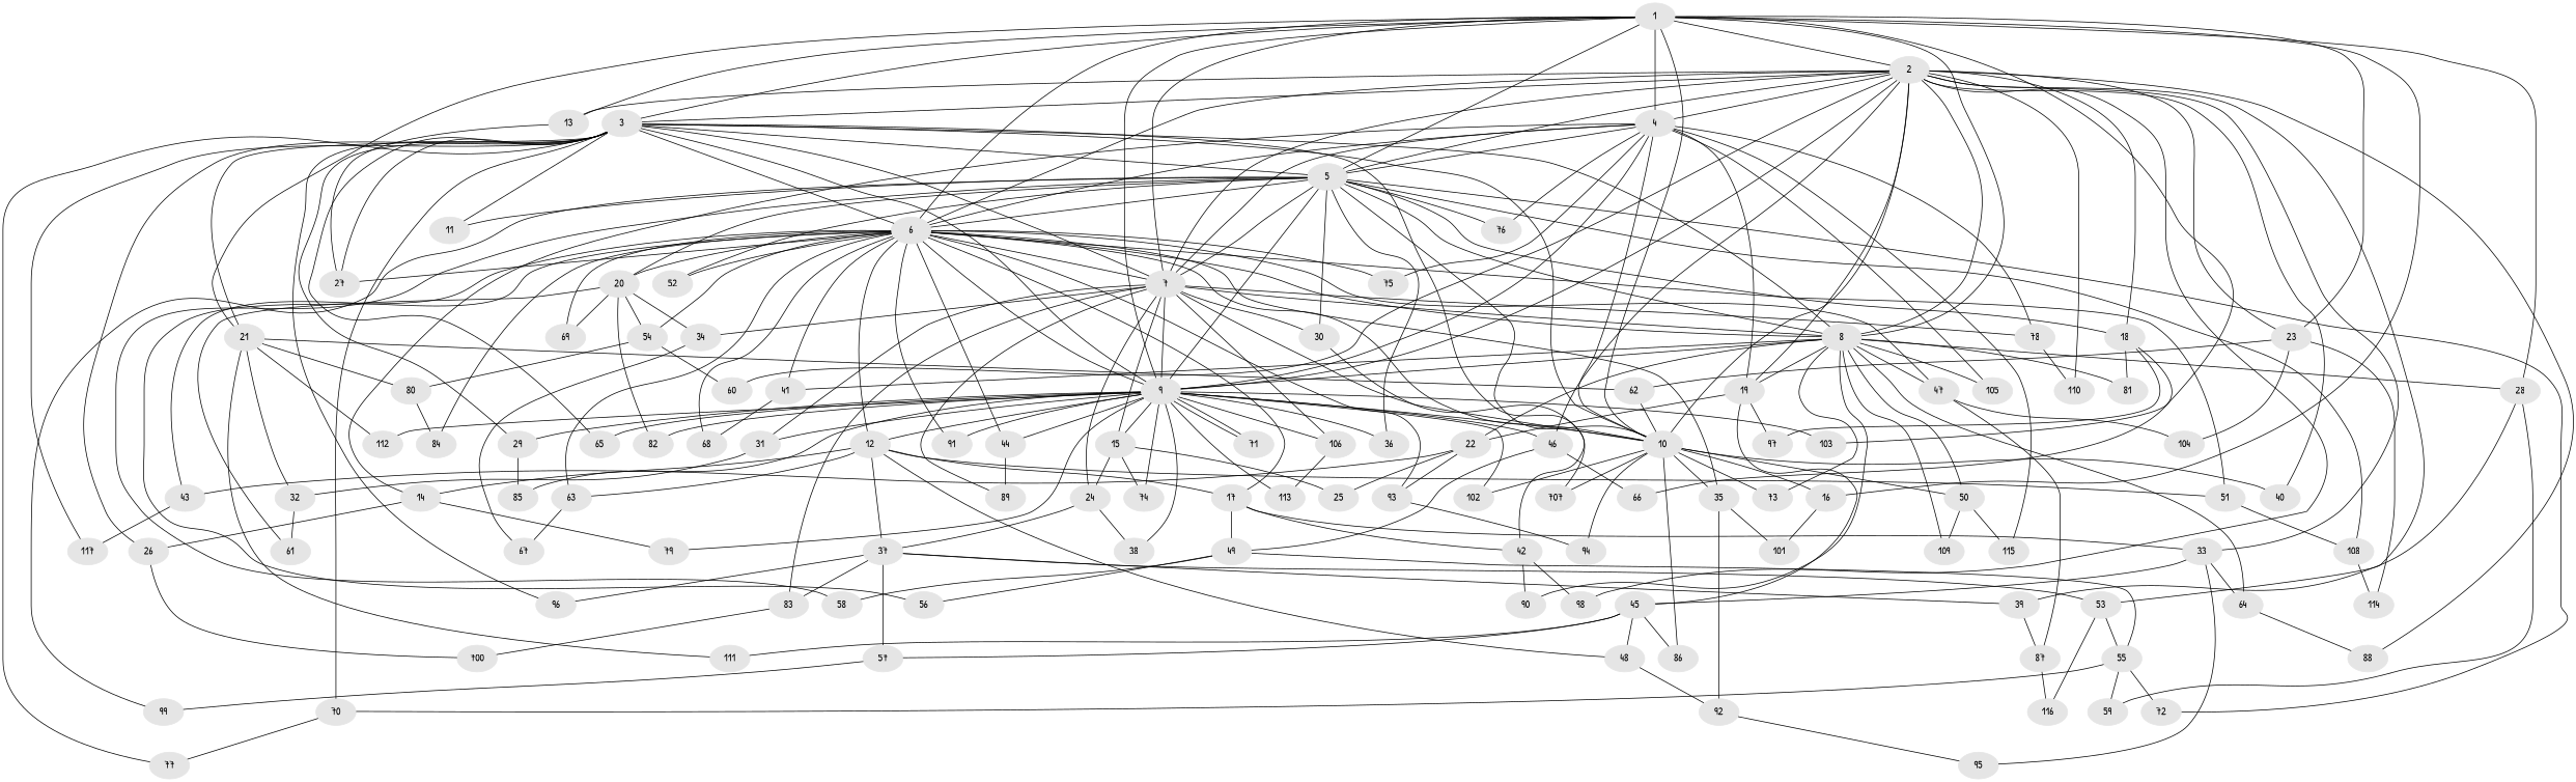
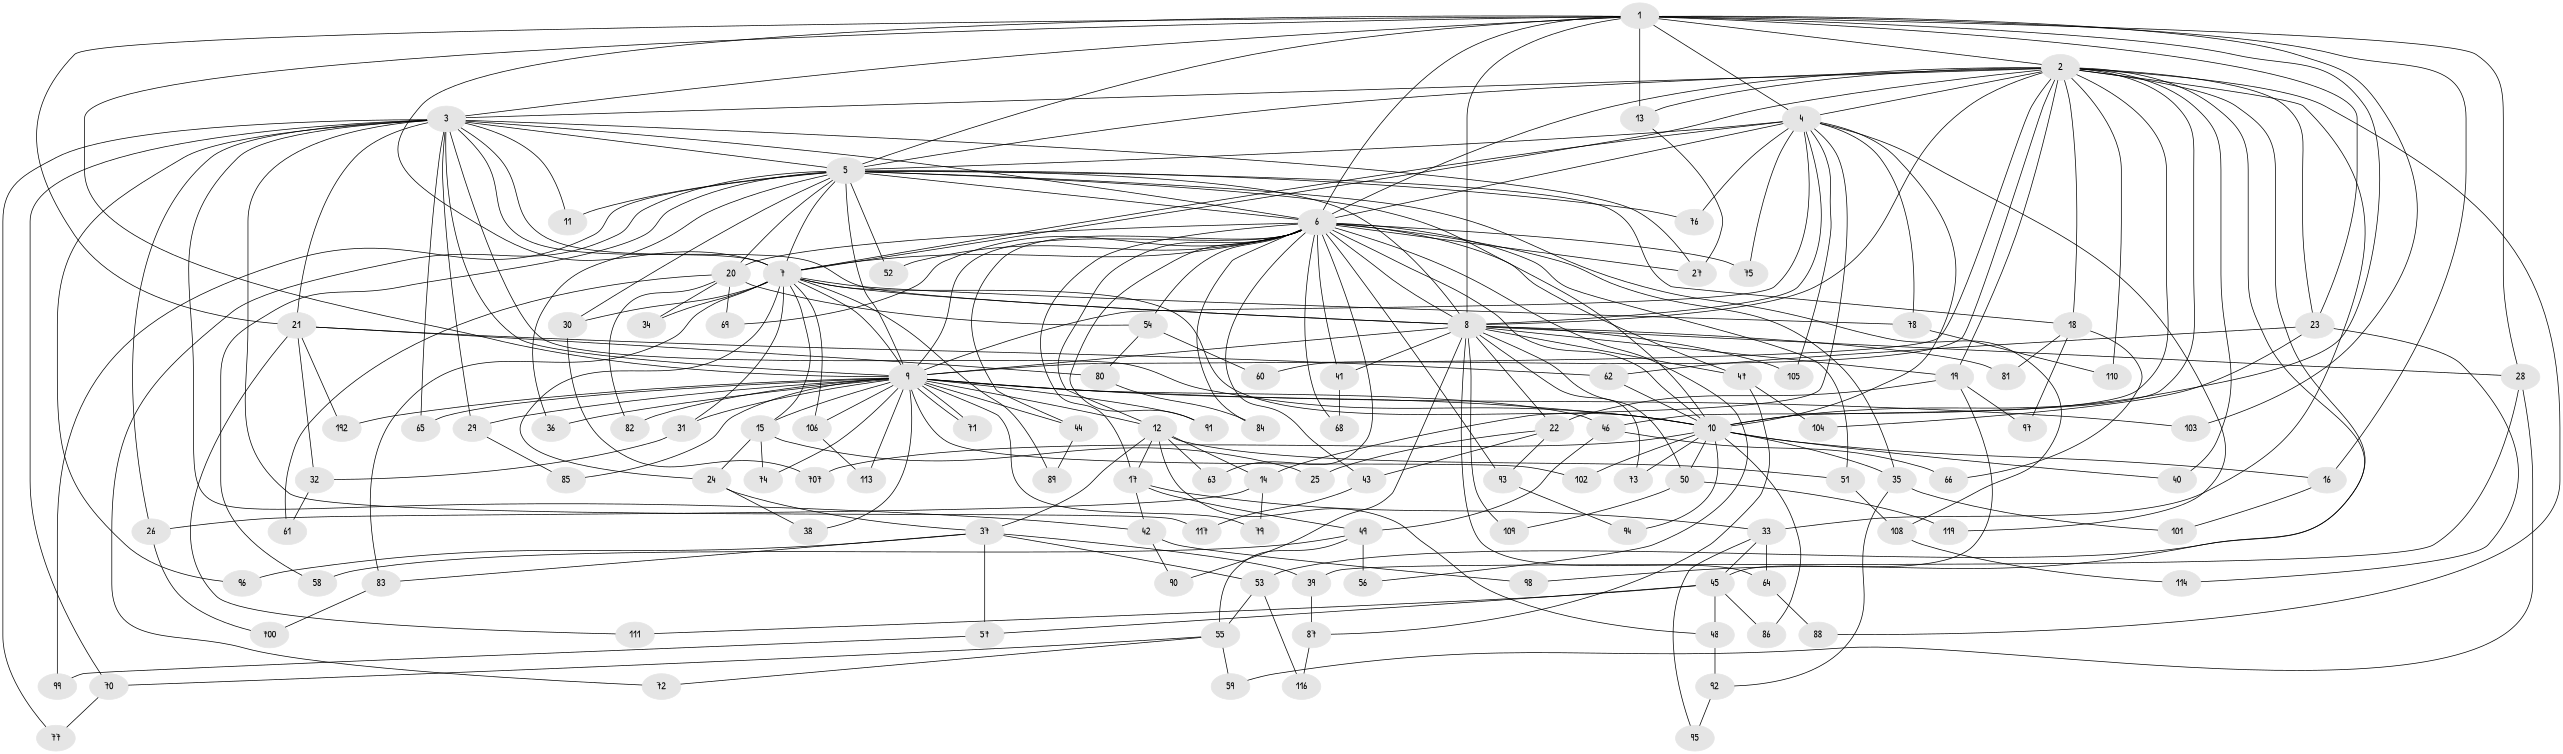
  graph {
    fontname="Patrick Hand"
    node [color=gray90 fontname="Patrick Hand" style=filled]
    edge [fontname="Patrick Hand"]
    1
    2
    3
    4
    5
    6
    7
    8
    9
    10
    13
    16
    21
    23
    28
    103
    18
    19
    33
    40
    46
    53
    60
    88
    98
    110
    11
    26
    29
    42
    65
    70
    77
    96
    117
    27
    14
    75
    76
    78
    105
-   115
+   115 [label=119]
    20
    30
    36
    52
    58
    72
    99
    108
    12
    17
    35
    41
    43
    44
    47
    51
    54
    56
    63
    68
    69
    84
    91
    93
    15
    24
    31
    34
    83
    89
    106
    22
    50
    64
    73
    81
    90
    109
    38
    71
    74
    79
    82
    85
    102
-   112
+   112 [label=192]
    113
    86
    94
    n92 [label=707]
    101
    32
    62
    80
    111
    104
    114
    39
    59
    66
    97
    45
    95
    49
    55
    116
    n109 [label=700]
    61
    37
    48
    92
    87
-   67
    25
    57
    1 -- 2
    1 -- 3
    1 -- 4
    1 -- 5
    1 -- 6
    1 -- 7
    1 -- 8
    1 -- 9
    1 -- 10
    1 -- 13
    1 -- 16
    1 -- 21
    1 -- 23
    1 -- 28
    1 -- 103
    2 -- 3
    2 -- 4
    2 -- 5
    2 -- 6
    2 -- 7
    2 -- 8
    2 -- 9
    2 -- 10
    2 -- 13
    2 -- 23
    2 -- 18
    2 -- 19
    2 -- 33
    2 -- 40
    2 -- 46
    2 -- 53
    2 -- 60
    2 -- 88
    2 -- 98
    2 -- 110
    3 -- 5
    3 -- 6
    3 -- 7
    3 -- 8
    3 -- 9
    3 -- 10
    3 -- 21
    3 -- 11
    3 -- 26
    3 -- 29
    3 -- 42
    3 -- 65
    3 -- 70
    3 -- 77
    3 -- 96
    3 -- 117
    3 -- 27
    4 -- 5
    4 -- 6
    4 -- 7
-   4 -- 19
+   4 -- 8
    4 -- 9
    4 -- 10
    4 -- 14
    4 -- 75
    4 -- 76
    4 -- 78
    4 -- 105
    4 -- 115
    5 -- 6
    5 -- 7
    5 -- 8
    5 -- 9
    5 -- 10
    5 -- 18
    5 -- 11
    5 -- 76
    5 -- 20
    5 -- 30
    5 -- 36
    5 -- 52
    5 -- 58
    5 -- 72
    5 -- 99
    5 -- 108
    6 -- 7
    6 -- 8
    6 -- 9
    6 -- 10
    6 -- 27
    6 -- 75
    6 -- 20
    6 -- 52
    6 -- 12
    6 -- 17
    6 -- 35
    6 -- 41
    6 -- 43
    6 -- 44
    6 -- 47
    6 -- 51
    6 -- 54
    6 -- 56
    6 -- 63
    6 -- 68
    6 -- 69
    6 -- 84
    6 -- 91
    6 -- 93
    7 -- 8
    7 -- 9
    7 -- 10
    7 -- 78
    7 -- 30
    7 -- 15
    7 -- 24
    7 -- 31
    7 -- 34
    7 -- 83
    7 -- 89
    7 -- 106
    8 -- 9
    8 -- 28
    8 -- 19
    8 -- 105
    8 -- 41
    8 -- 47
    8 -- 22
    8 -- 50
    8 -- 64
    8 -- 73
    8 -- 81
    8 -- 90
    8 -- 109
    9 -- 10
    9 -- 103
    9 -- 46
    9 -- 29
    9 -- 65
    9 -- 36
    9 -- 12
    9 -- 44
    9 -- 91
    9 -- 15
    9 -- 31
    9 -- 106
    9 -- 38
    9 -- 71
    9 -- 71
    9 -- 74
    9 -- 79
    9 -- 82
    9 -- 85
    9 -- 102
    9 -- 112
    9 -- 113
    10 -- 16
    10 -- 40
    10 -- 35
    10 -- 50
    10 -- 73
    10 -- 102
    10 -- 86
    10 -- 94
    10 -- n92
    13 -- 27
    16 -- 101
    21 -- 112
    21 -- 32
    21 -- 62
    21 -- 80
    21 -- 111
    23 -- 62
    23 -- 104
    23 -- 114
    28 -- 39
    28 -- 59
    18 -- 81
    18 -- 66
    18 -- 97
    19 -- 22
    19 -- 97
    19 -- 45
    33 -- 64
    33 -- 45
    33 -- 95
    46 -- 66
    46 -- 49
    53 -- 55
    53 -- 116
    26 -- n109
    29 -- 85
    42 -- 98
    42 -- 90
    70 -- 77
    14 -- 26
    14 -- 79
    78 -- 110
    20 -- 54
    20 -- 69
    20 -- 34
    20 -- 82
    20 -- 61
    30 -- n92
    108 -- 114
    12 -- 14
    12 -- 17
    12 -- 51
    12 -- 63
    12 -- 37
    12 -- 48
    17 -- 33
    17 -- 42
    17 -- 49
    35 -- 101
    35 -- 92
    41 -- 68
    43 -- 117
    44 -- 89
    47 -- 104
    47 -- 87
    51 -- 108
    54 -- 60
    54 -- 80
-   63 -- 67
    93 -- 94
    15 -- 24
    15 -- 74
    15 -- 25
    24 -- 38
    24 -- 37
    31 -- 32
-   34 -- 67
    83 -- n109
    106 -- 113
    22 -- 43
    22 -- 93
    22 -- 25
    50 -- 115
    50 -- 109
    64 -- 88
    32 -- 61
    62 -- 10
    80 -- 84
    39 -- 87
    45 -- 86
    45 -- 111
    45 -- 48
    45 -- 57
    49 -- 58
    49 -- 56
    49 -- 55
    55 -- 70
    55 -- 72
    55 -- 59
    37 -- 53
    37 -- 96
    37 -- 83
    37 -- 39
    37 -- 57
    48 -- 92
    92 -- 95
    87 -- 116
    57 -- 99
  }
